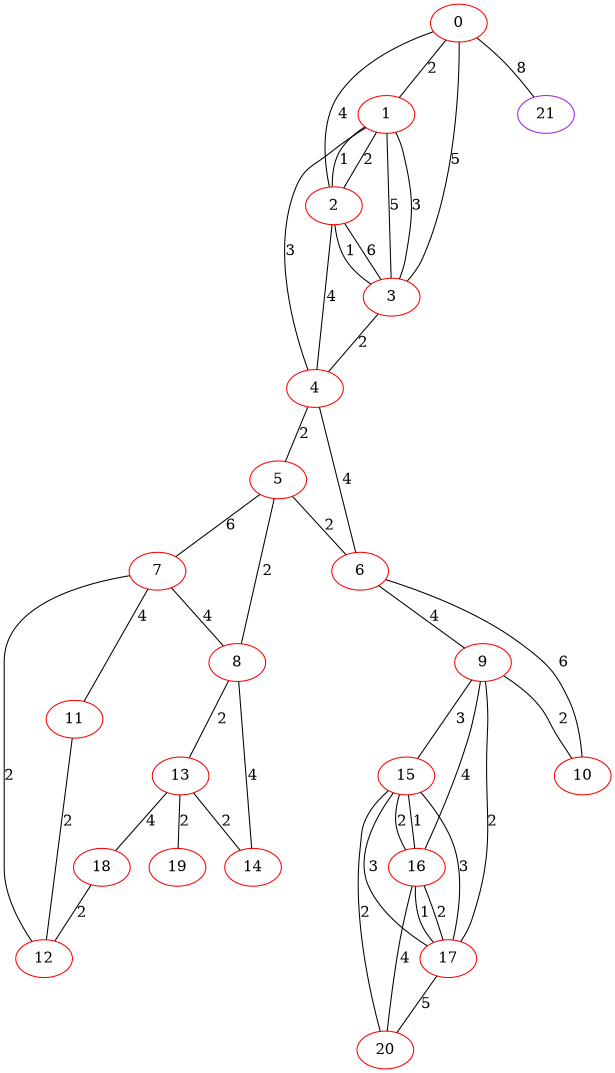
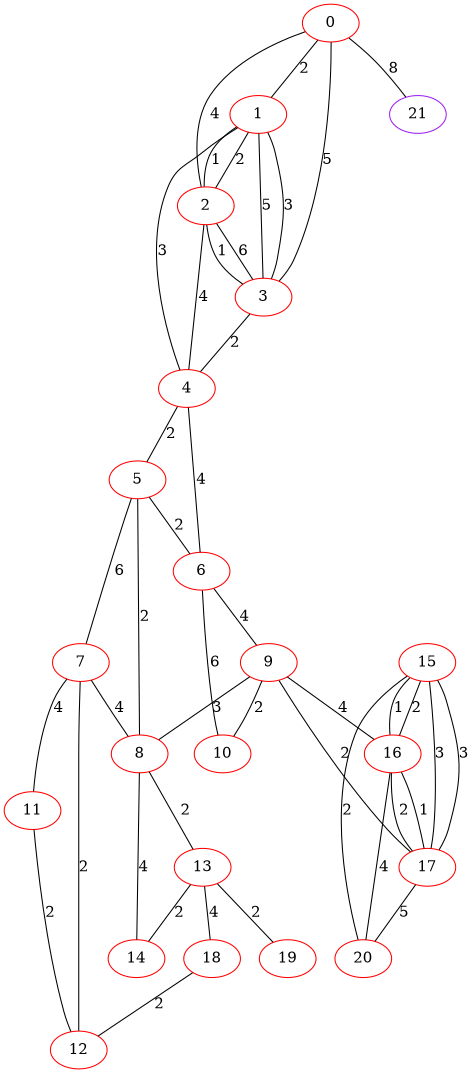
  graph {
    node [color=red weight=1]
    0
    1
    2
    3
    21 [color=purple weight=4]
    4
    5
    6
    7
    8
    9
    10
    11
    12
    13
    14
    15
    16
    17
    18
    19
    20
    0 -- 1 [label=2]
    0 -- 2 [label=4]
    0 -- 3 [label=5]
    0 -- 21 [label=8]
    1 -- 2 [label=1]
    1 -- 2 [label=2]
    1 -- 3 [label=5]
    1 -- 3 [label=3]
    1 -- 4 [label=3]
    2 -- 3 [label=6]
    2 -- 3 [label=1]
    2 -- 4 [label=4]
    3 -- 4 [label=2]
    4 -- 5 [label=2]
    4 -- 6 [label=4]
    5 -- 6 [label=2]
    5 -- 7 [label=6]
    5 -- 8 [label=2]
    6 -- 9 [label=4]
    6 -- 10 [label=6]
    7 -- 8 [label=4]
    7 -- 11 [label=4]
    7 -- 12 [label=2]
    8 -- 13 [label=2]
    8 -- 14 [label=4]
    9 -- 10 [label=2]
-   9 -- 15 [label=3]
+   9 -- 8 [label=3]
    9 -- 16 [label=4]
    9 -- 17 [label=2]
    11 -- 12 [label=2]
    13 -- 14 [label=2]
    13 -- 18 [label=4]
    13 -- 19 [label=2]
    15 -- 16 [label=1]
    15 -- 16 [label=2]
    15 -- 17 [label=3]
    15 -- 17 [label=3]
    15 -- 20 [label=2]
    16 -- 17 [label=2]
    16 -- 17 [label=1]
    16 -- 20 [label=4]
    17 -- 20 [label=5]
    18 -- 12 [label=2]
  }
